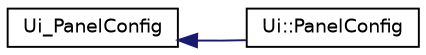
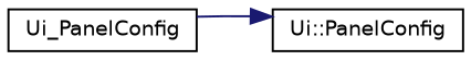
  digraph {
    rankdir=LR
    node [color=black fillcolor=white fontname=Helvetica fontsize=10 shape=record style=filled]
    n1 [height=0.2 label=Ui_PanelConfig width=0.4]
    n2 [height=0.2 label="Ui::PanelConfig" width=0.4]
-   n1 -> n2 [color=midnightblue dir=back fontname=Helvetica fontsize=10 labelfontname=Helvetica labelfontsize=10 style=solid]
+   n2 -> n1 [color=midnightblue dir=back fontname=Helvetica fontsize=10 labelfontname=Helvetica labelfontsize=10 style=solid]
  }
